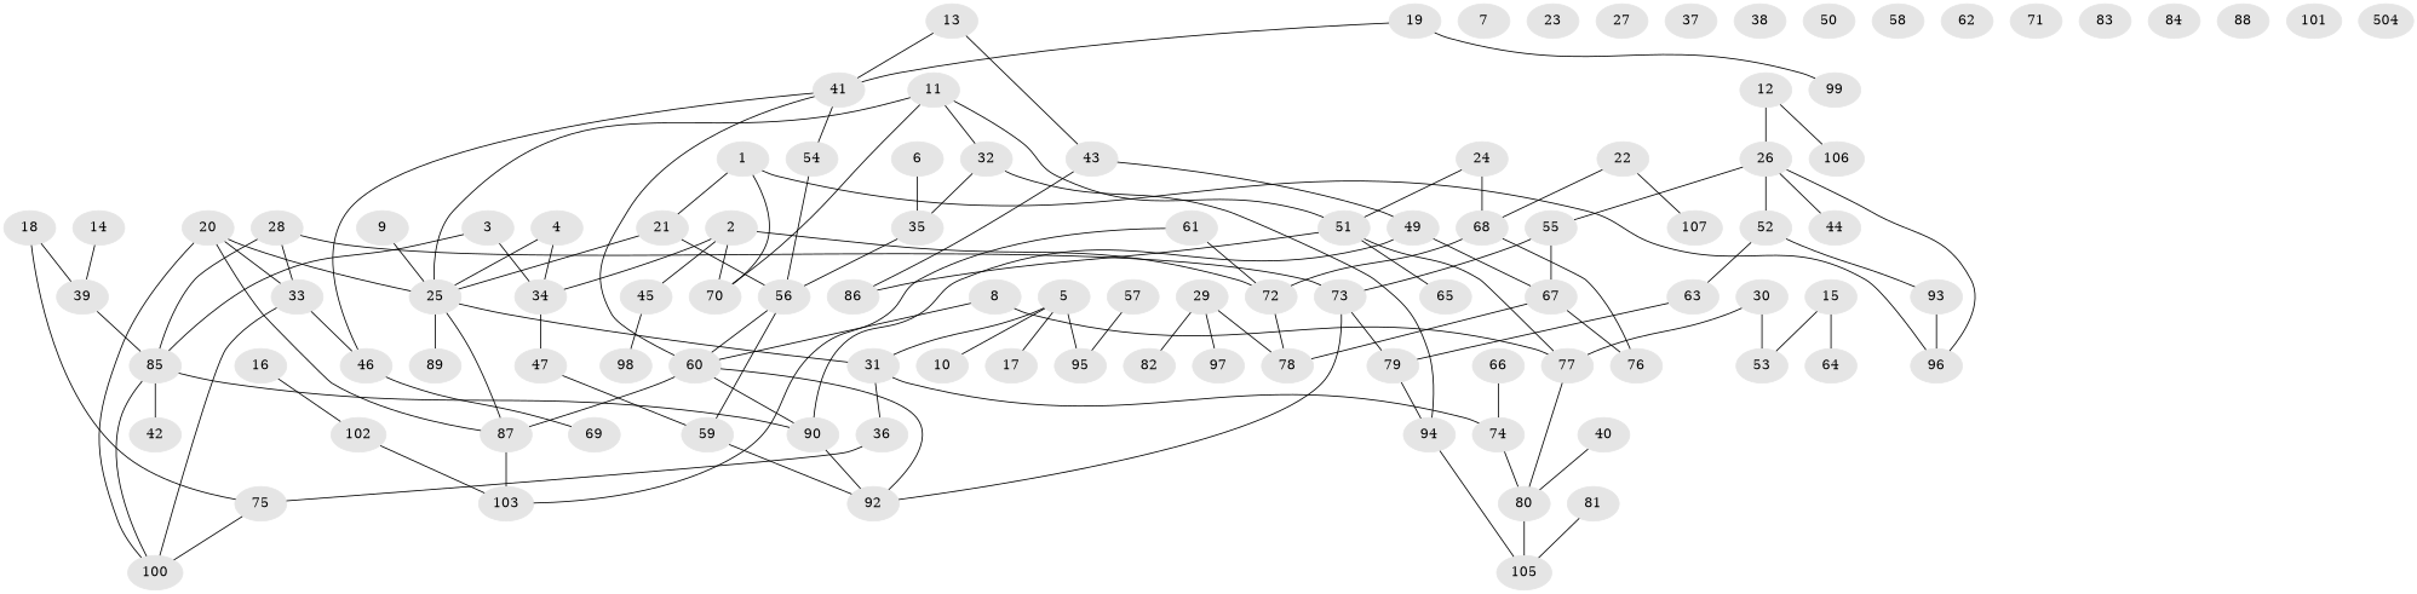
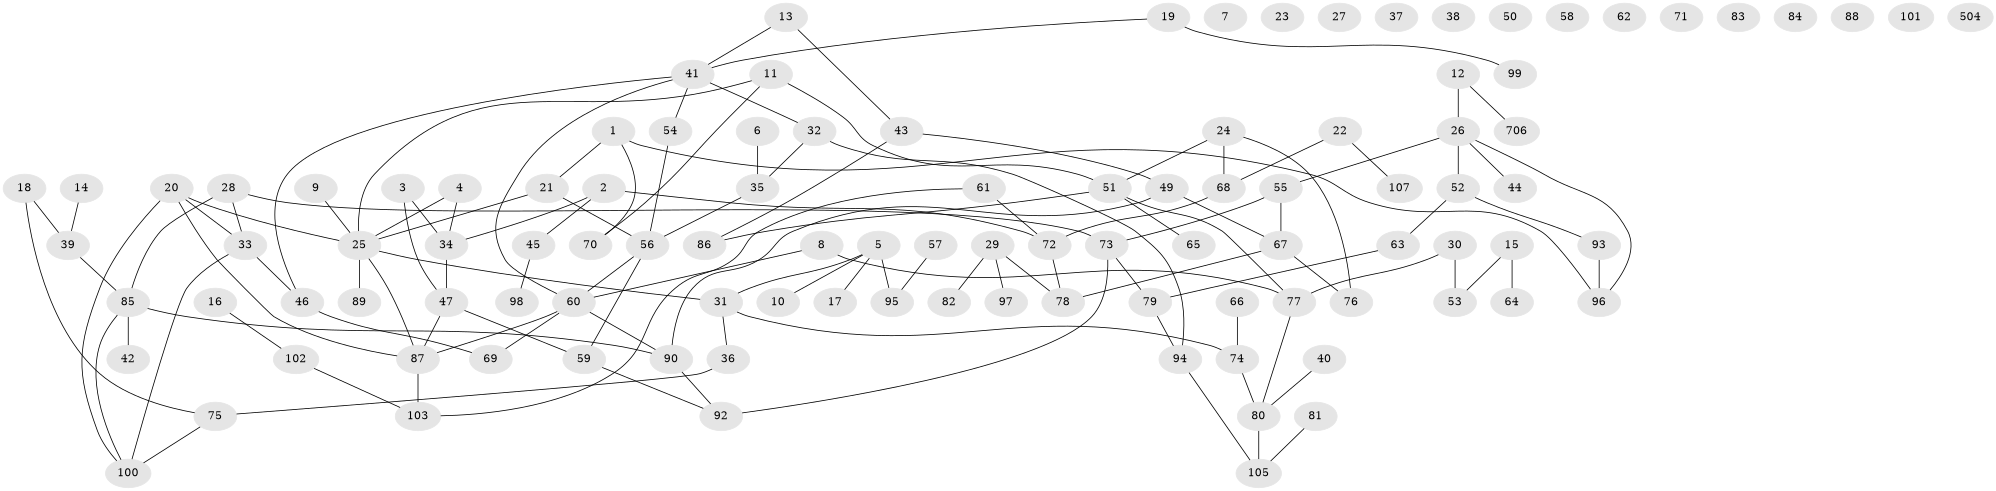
  graph {
    node [color=gray90 style=filled]
    1
    21
    70
    96
    25
    56
    2
    34
    45
    72
    47
    98
    78
    3
    85
    100
    42
    90
    4
    31
    87
    89
    5
    10
    17
    95
    36
    74
    6
    35
    7
    8
    60
    77
    92
    80
    9
    11
    32
    51
    94
    86
    65
    12
    26
-   106
+   106 [label=706]
    44
    52
    55
    13
    41
    43
    46
    54
    49
    14
    39
    15
    53
    64
    16
    102
    103
    18
    75
    19
    99
    20
    33
    59
    22
    68
    107
    23
    24
    76
    63
    93
    73
    67
    27
    28
    79
    29
    82
    97
    30
    105
    69
    37
    38
    40
    50
    57
    58
    61
    62
    66
    71
    81
    83
    84
    88
    101
    n105 [label=504]
    1 -- 21
    1 -- 70
    1 -- 96
    21 -- 25
    21 -- 56
    25 -- 31
    25 -- 87
    25 -- 89
    56 -- 60
    56 -- 59
-   2 -- 70
    2 -- 34
    2 -- 45
    2 -- 72
    34 -- 47
    45 -- 98
    72 -- 78
+   47 -- 87
    47 -- 59
    3 -- 34
-   3 -- 85
+   3 -- 47
    85 -- 100
    85 -- 42
    85 -- 90
    90 -- 92
    4 -- 25
    4 -- 34
    31 -- 36
    31 -- 74
    87 -- 103
    5 -- 31
    5 -- 10
    5 -- 17
    5 -- 95
    36 -- 75
    74 -- 80
    6 -- 35
    35 -- 56
    8 -- 60
    8 -- 77
    60 -- 90
    60 -- 87
-   60 -- 92
+   60 -- 69
    77 -- 80
    80 -- 105
    9 -- 25
    11 -- 70
    11 -- 25
-   11 -- 32
+   41 -- 32
    11 -- 51
    32 -- 35
    32 -- 94
    51 -- 77
    51 -- 86
    51 -- 65
    94 -- 105
    12 -- 26
    12 -- 106
    26 -- 96
    26 -- 44
    26 -- 52
    26 -- 55
    52 -- 63
    52 -- 93
    55 -- 73
    55 -- 67
    13 -- 41
    13 -- 43
    41 -- 60
    41 -- 46
    41 -- 54
    43 -- 86
    43 -- 49
    46 -- 69
    54 -- 56
    49 -- 90
    49 -- 67
    14 -- 39
    39 -- 85
    15 -- 53
    15 -- 64
    16 -- 102
    102 -- 103
    18 -- 39
    18 -- 75
    75 -- 100
    19 -- 41
    19 -- 99
    20 -- 25
    20 -- 100
    20 -- 87
    20 -- 33
    33 -- 100
    33 -- 46
    59 -- 92
    22 -- 68
    22 -- 107
    68 -- 72
    24 -- 51
    24 -- 68
-   68 -- 76
+   24 -- 76
    63 -- 79
    93 -- 96
    73 -- 92
    73 -- 79
    67 -- 78
    67 -- 76
    28 -- 85
    28 -- 33
    28 -- 73
    79 -- 94
    29 -- 78
    29 -- 82
    29 -- 97
    30 -- 77
    30 -- 53
    40 -- 80
    57 -- 95
    61 -- 72
    61 -- 103
    66 -- 74
    81 -- 105
  }
